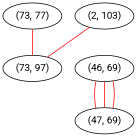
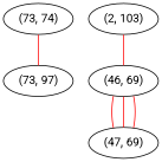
  graph {
    fontname=Roboto
    node [fontname=Roboto]
    edge [color=red fontname=Roboto weight=1]
    "(2, 103)"
    "(73, 97)"
-   "(73, 77)"
+   "(73, 77)" [label="(73, 74)"]
    "(46, 69)"
    "(47, 69)"
-   "(2, 103)" -- "(73, 97)"
+   "(2, 103)" -- "(46, 69)"
    "(73, 77)" -- "(73, 97)"
    "(46, 69)" -- "(47, 69)"
    "(46, 69)" -- "(47, 69)"
    "(46, 69)" -- "(47, 69)"
  }
